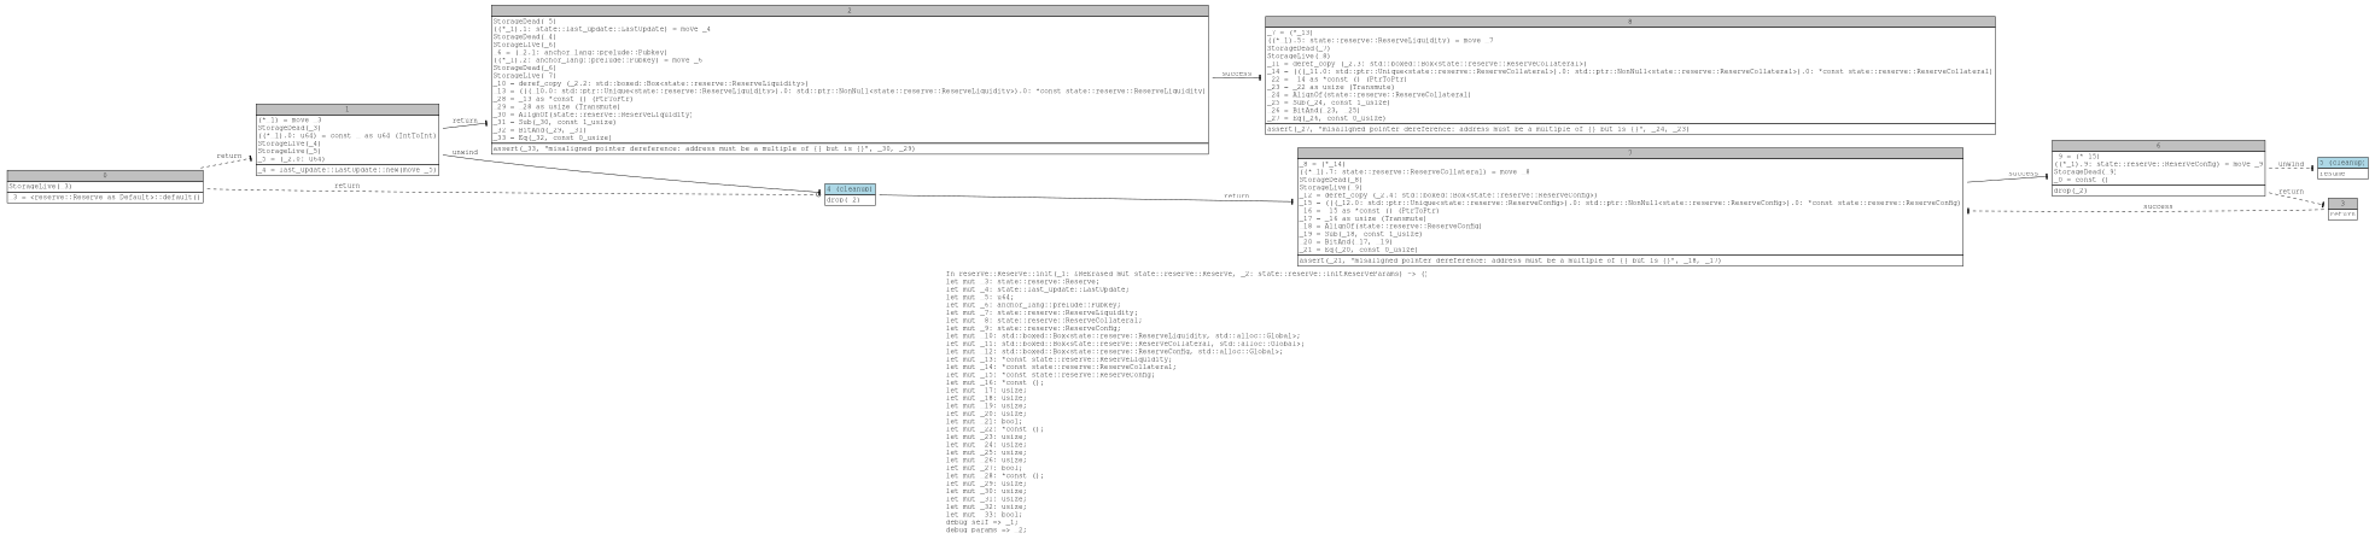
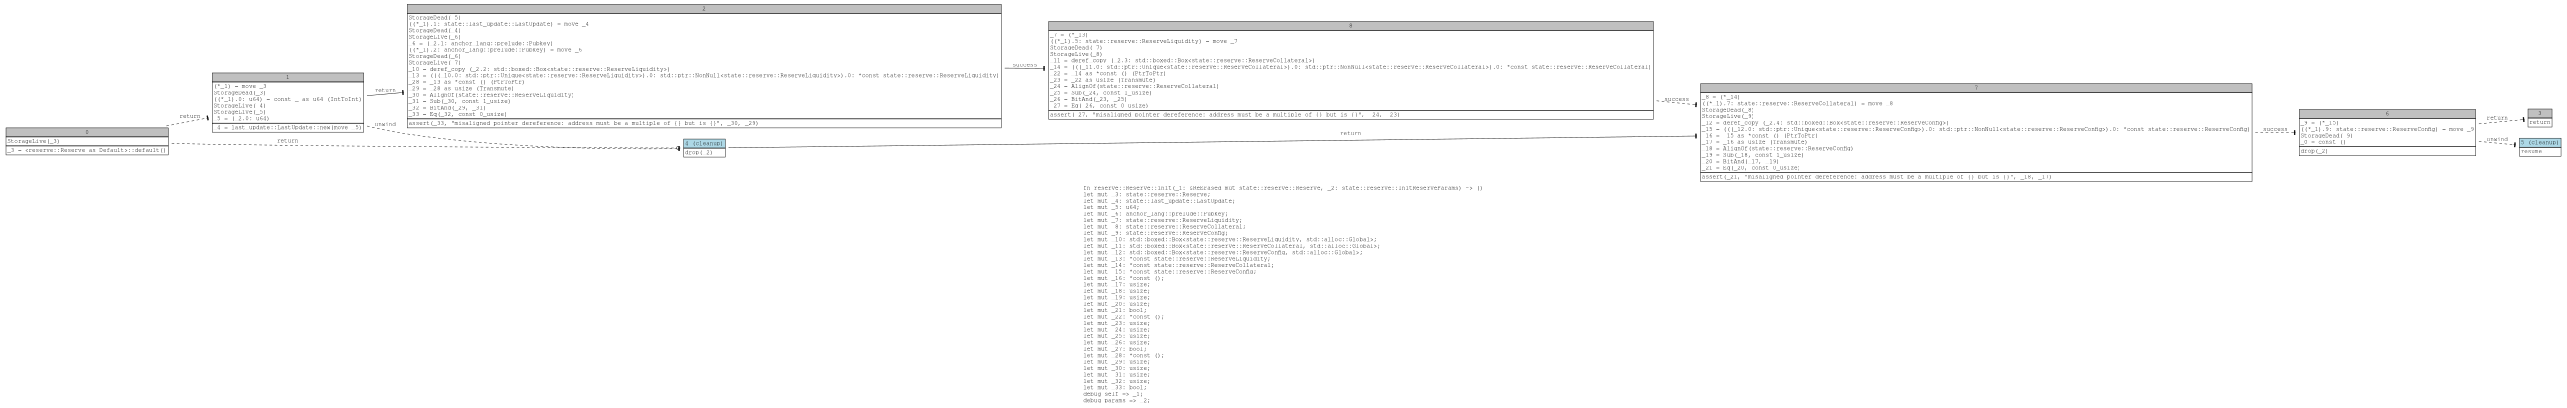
  digraph {
    fontname="Courier, monospace"
    label=<fn reserve::Reserve::init(_1: &amp;ReErased mut state::reserve::Reserve, _2: state::reserve::InitReserveParams) -&gt; ()<br align="left"/>let mut _3: state::reserve::Reserve;<br align="left"/>let mut _4: state::last_update::LastUpdate;<br align="left"/>let mut _5: u64;<br align="left"/>let mut _6: anchor_lang::prelude::Pubkey;<br align="left"/>let mut _7: state::reserve::ReserveLiquidity;<br align="left"/>let mut _8: state::reserve::ReserveCollateral;<br align="left"/>let mut _9: state::reserve::ReserveConfig;<br align="left"/>let mut _10: std::boxed::Box&lt;state::reserve::ReserveLiquidity, std::alloc::Global&gt;;<br align="left"/>let mut _11: std::boxed::Box&lt;state::reserve::ReserveCollateral, std::alloc::Global&gt;;<br align="left"/>let mut _12: std::boxed::Box&lt;state::reserve::ReserveConfig, std::alloc::Global&gt;;<br align="left"/>let mut _13: *const state::reserve::ReserveLiquidity;<br align="left"/>let mut _14: *const state::reserve::ReserveCollateral;<br align="left"/>let mut _15: *const state::reserve::ReserveConfig;<br align="left"/>let mut _16: *const ();<br align="left"/>let mut _17: usize;<br align="left"/>let mut _18: usize;<br align="left"/>let mut _19: usize;<br align="left"/>let mut _20: usize;<br align="left"/>let mut _21: bool;<br align="left"/>let mut _22: *const ();<br align="left"/>let mut _23: usize;<br align="left"/>let mut _24: usize;<br align="left"/>let mut _25: usize;<br align="left"/>let mut _26: usize;<br align="left"/>let mut _27: bool;<br align="left"/>let mut _28: *const ();<br align="left"/>let mut _29: usize;<br align="left"/>let mut _30: usize;<br align="left"/>let mut _31: usize;<br align="left"/>let mut _32: usize;<br align="left"/>let mut _33: bool;<br align="left"/>debug self =&gt; _1;<br align="left"/>debug params =&gt; _2;<br align="left"/>>
    rankdir=LR
    node [fontname="Courier, monospace" shape=none]
    edge [arrowhead=tee fontname="Courier, monospace" style=dashed]
    n1 [label=<<table border="0" cellborder="1" cellspacing="0"><tr><td bgcolor="gray" align="center" colspan="1">0</td></tr><tr><td align="left" balign="left">StorageLive(_3)<br/></td></tr><tr><td align="left">_3 = &lt;reserve::Reserve as Default&gt;::default()</td></tr></table>>]
    n2 [label=<<table border="0" cellborder="1" cellspacing="0"><tr><td bgcolor="gray" align="center" colspan="1">1</td></tr><tr><td align="left" balign="left">(*_1) = move _3<br/>StorageDead(_3)<br/>((*_1).0: u64) = const _ as u64 (IntToInt)<br/>StorageLive(_4)<br/>StorageLive(_5)<br/>_5 = (_2.0: u64)<br/></td></tr><tr><td align="left">_4 = last_update::LastUpdate::new(move _5)</td></tr></table>>]
    n3 [label=<<table border="0" cellborder="1" cellspacing="0"><tr><td bgcolor="lightblue" align="center" colspan="1">4 (cleanup)</td></tr><tr><td align="left">drop(_2)</td></tr></table>>]
    n4 [label=<<table border="0" cellborder="1" cellspacing="0"><tr><td bgcolor="gray" align="center" colspan="1">2</td></tr><tr><td align="left" balign="left">StorageDead(_5)<br/>((*_1).1: state::last_update::LastUpdate) = move _4<br/>StorageDead(_4)<br/>StorageLive(_6)<br/>_6 = (_2.1: anchor_lang::prelude::Pubkey)<br/>((*_1).2: anchor_lang::prelude::Pubkey) = move _6<br/>StorageDead(_6)<br/>StorageLive(_7)<br/>_10 = deref_copy (_2.2: std::boxed::Box&lt;state::reserve::ReserveLiquidity&gt;)<br/>_13 = (((_10.0: std::ptr::Unique&lt;state::reserve::ReserveLiquidity&gt;).0: std::ptr::NonNull&lt;state::reserve::ReserveLiquidity&gt;).0: *const state::reserve::ReserveLiquidity)<br/>_28 = _13 as *const () (PtrToPtr)<br/>_29 = _28 as usize (Transmute)<br/>_30 = AlignOf(state::reserve::ReserveLiquidity)<br/>_31 = Sub(_30, const 1_usize)<br/>_32 = BitAnd(_29, _31)<br/>_33 = Eq(_32, const 0_usize)<br/></td></tr><tr><td align="left">assert(_33, &quot;misaligned pointer dereference: address must be a multiple of {} but is {}&quot;, _30, _29)</td></tr></table>>]
    n5 [label=<<table border="0" cellborder="1" cellspacing="0"><tr><td bgcolor="gray" align="center" colspan="1">7</td></tr><tr><td align="left" balign="left">_8 = (*_14)<br/>((*_1).7: state::reserve::ReserveCollateral) = move _8<br/>StorageDead(_8)<br/>StorageLive(_9)<br/>_12 = deref_copy (_2.4: std::boxed::Box&lt;state::reserve::ReserveConfig&gt;)<br/>_15 = (((_12.0: std::ptr::Unique&lt;state::reserve::ReserveConfig&gt;).0: std::ptr::NonNull&lt;state::reserve::ReserveConfig&gt;).0: *const state::reserve::ReserveConfig)<br/>_16 = _15 as *const () (PtrToPtr)<br/>_17 = _16 as usize (Transmute)<br/>_18 = AlignOf(state::reserve::ReserveConfig)<br/>_19 = Sub(_18, const 1_usize)<br/>_20 = BitAnd(_17, _19)<br/>_21 = Eq(_20, const 0_usize)<br/></td></tr><tr><td align="left">assert(_21, &quot;misaligned pointer dereference: address must be a multiple of {} but is {}&quot;, _18, _17)</td></tr></table>>]
    n6 [label=<<table border="0" cellborder="1" cellspacing="0"><tr><td bgcolor="gray" align="center" colspan="1">8</td></tr><tr><td align="left" balign="left">_7 = (*_13)<br/>((*_1).5: state::reserve::ReserveLiquidity) = move _7<br/>StorageDead(_7)<br/>StorageLive(_8)<br/>_11 = deref_copy (_2.3: std::boxed::Box&lt;state::reserve::ReserveCollateral&gt;)<br/>_14 = (((_11.0: std::ptr::Unique&lt;state::reserve::ReserveCollateral&gt;).0: std::ptr::NonNull&lt;state::reserve::ReserveCollateral&gt;).0: *const state::reserve::ReserveCollateral)<br/>_22 = _14 as *const () (PtrToPtr)<br/>_23 = _22 as usize (Transmute)<br/>_24 = AlignOf(state::reserve::ReserveCollateral)<br/>_25 = Sub(_24, const 1_usize)<br/>_26 = BitAnd(_23, _25)<br/>_27 = Eq(_26, const 0_usize)<br/></td></tr><tr><td align="left">assert(_27, &quot;misaligned pointer dereference: address must be a multiple of {} but is {}&quot;, _24, _23)</td></tr></table>>]
    n7 [label=<<table border="0" cellborder="1" cellspacing="0"><tr><td bgcolor="gray" align="center" colspan="1">3</td></tr><tr><td align="left">return</td></tr></table>>]
    n8 [label=<<table border="0" cellborder="1" cellspacing="0"><tr><td bgcolor="lightblue" align="center" colspan="1">5 (cleanup)</td></tr><tr><td align="left">resume</td></tr></table>>]
    n9 [label=<<table border="0" cellborder="1" cellspacing="0"><tr><td bgcolor="gray" align="center" colspan="1">6</td></tr><tr><td align="left" balign="left">_9 = (*_15)<br/>((*_1).9: state::reserve::ReserveConfig) = move _9<br/>StorageDead(_9)<br/>_0 = const ()<br/></td></tr><tr><td align="left">drop(_2)</td></tr></table>>]
    n1 -> n2 [label=return]
    n1 -> n3 [arrowhead=odot label=return]
-   n2 -> n3 [label=unwind style=solid]
+   n2 -> n3 [label=unwind]
    n2 -> n4 [label=return style=solid]
    n3 -> n5 [label=return style=solid]
    n4 -> n6 [label=success style=solid]
-   n5 -> n9 [label=success style=solid]
-   n7 -> n5 [label=success]
+   n5 -> n9 [label=success]
+   n6 -> n5 [label=success]
    n9 -> n7 [label=return]
    n9 -> n8 [label=unwind]
  }
